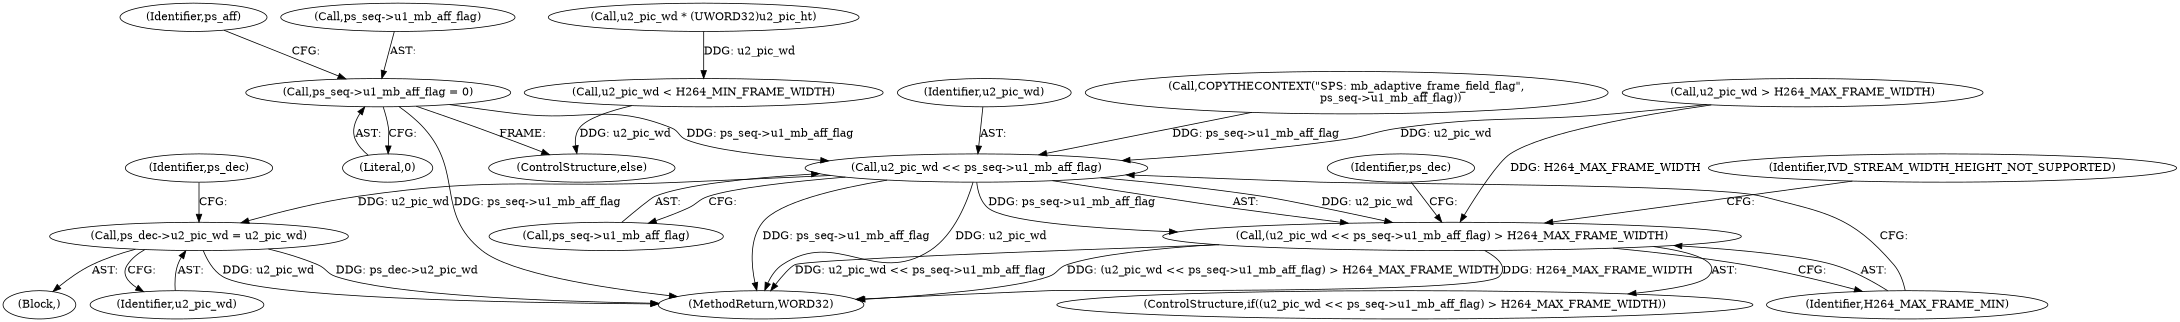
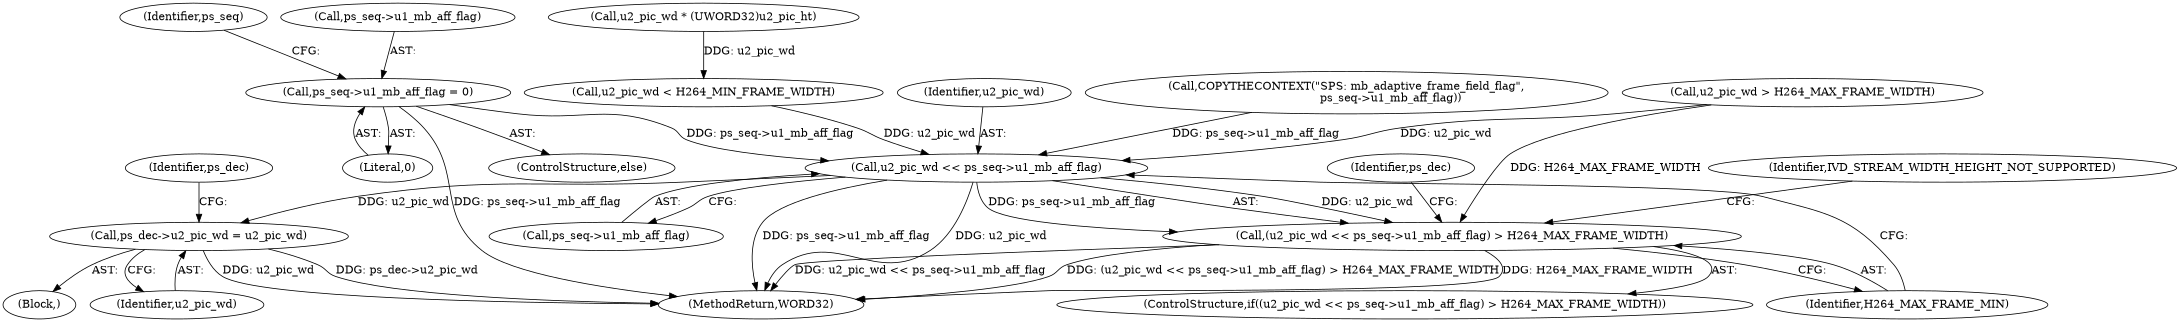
  digraph {
    n1 [label="(Call,ps_seq->u1_mb_aff_flag = 0)"]
    n2 [label="(Call,u2_pic_wd << ps_seq->u1_mb_aff_flag)"]
    n3 [label="(MethodReturn,WORD32)"]
    n4 [label="(Literal,0)"]
    n5 [label="(ControlStructure,else)"]
    n6 [label="(Call,(u2_pic_wd << ps_seq->u1_mb_aff_flag) > H264_MAX_FRAME_WIDTH)"]
    n7 [label="(Call,ps_dec->u2_pic_wd = u2_pic_wd)"]
    n8 [label="(Call,ps_seq->u1_mb_aff_flag)"]
    n9 [label="(ControlStructure,if((u2_pic_wd << ps_seq->u1_mb_aff_flag) > H264_MAX_FRAME_WIDTH))"]
    n10 [label="(Identifier,H264_MAX_FRAME_MIN)"]
    n11 [label="(Block,)"]
    n12 [label="(Identifier,u2_pic_wd)"]
    n13 [label="(Call,u2_pic_wd < H264_MIN_FRAME_WIDTH)"]
-   n14 [label="(Identifier,ps_aff)"]
+   n14 [label="(Identifier,ps_seq)"]
    n15 [label="(Call,u2_pic_wd * (UWORD32)u2_pic_ht)"]
    n16 [label="(Identifier,ps_dec)"]
    n17 [label="(Call,ps_seq->u1_mb_aff_flag)"]
    n18 [label="(Identifier,ps_dec)"]
    n19 [label="(Identifier,u2_pic_wd)"]
    n20 [label="(Call,COPYTHECONTEXT(\"SPS: mb_adaptive_frame_field_flag\",\n                         ps_seq->u1_mb_aff_flag))"]
    n21 [label="(Identifier,IVD_STREAM_WIDTH_HEIGHT_NOT_SUPPORTED)"]
    n22 [label="(Call,u2_pic_wd > H264_MAX_FRAME_WIDTH)"]
    n1 -> n2 [label="DDG: ps_seq->u1_mb_aff_flag"]
    n1 -> n3 [label="DDG: ps_seq->u1_mb_aff_flag"]
-   n1 -> n4 [label="CFG: "]
-   n1 -> n5 [label="FRAME: "]
+   n1 -> n4 [label="AST: "]
+   n1 -> n5 [label="AST: "]
    n2 -> n3 [label="DDG: ps_seq->u1_mb_aff_flag"]
    n2 -> n3 [label="DDG: u2_pic_wd"]
    n2 -> n6 [label="AST: "]
    n2 -> n6 [label="DDG: u2_pic_wd"]
    n2 -> n6 [label="DDG: ps_seq->u1_mb_aff_flag"]
    n2 -> n7 [label="DDG: u2_pic_wd"]
    n2 -> n8 [label="CFG: "]
    n4 -> n1 [label="AST: "]
    n6 -> n3 [label="DDG: (u2_pic_wd << ps_seq->u1_mb_aff_flag) > H264_MAX_FRAME_WIDTH"]
    n6 -> n3 [label="DDG: H264_MAX_FRAME_WIDTH"]
    n6 -> n3 [label="DDG: u2_pic_wd << ps_seq->u1_mb_aff_flag"]
    n6 -> n9 [label="AST: "]
    n6 -> n10 [label="CFG: "]
    n7 -> n3 [label="DDG: ps_dec->u2_pic_wd"]
    n7 -> n3 [label="DDG: u2_pic_wd"]
    n7 -> n11 [label="AST: "]
    n7 -> n12 [label="CFG: "]
    n8 -> n2 [label="AST: "]
    n10 -> n2 [label="CFG: "]
    n10 -> n6 [label="AST: "]
    n12 -> n7 [label="AST: "]
-   n13 -> n5 [label="DDG: u2_pic_wd"]
+   n13 -> n2 [label="DDG: u2_pic_wd"]
    n14 -> n1 [label="CFG: "]
    n15 -> n13 [label="DDG: u2_pic_wd"]
    n16 -> n6 [label="CFG: "]
    n17 -> n1 [label="AST: "]
    n18 -> n7 [label="CFG: "]
    n19 -> n2 [label="AST: "]
    n20 -> n2 [label="DDG: ps_seq->u1_mb_aff_flag"]
    n21 -> n6 [label="CFG: "]
    n22 -> n2 [label="DDG: u2_pic_wd"]
    n22 -> n6 [label="DDG: H264_MAX_FRAME_WIDTH"]
  }
